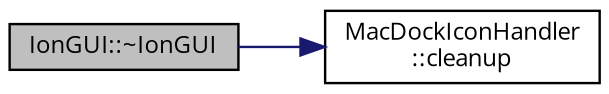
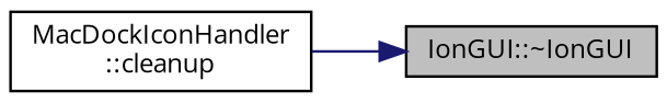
  digraph {
    rankdir=LR
    fontname="Open Sans"
    node [color=black fontname="Open Sans" fontsize=10 shape=record style=filled]
    n1 [fillcolor=grey75 fontcolor=black height=0.2 label="IonGUI::~IonGUI" width=0.4]
    n2 [fillcolor=white height=0.2 label="MacDockIconHandler\l::cleanup" width=0.4]
-   n1 -> n2 [color=midnightblue fontname="Open Sans" fontsize=10 labelfontname=Helvetica labelfontsize=10 style=solid]
+   n2 -> n1 [color=midnightblue fontname="Open Sans" fontsize=10 labelfontname=Helvetica labelfontsize=10 style=solid]
  }
